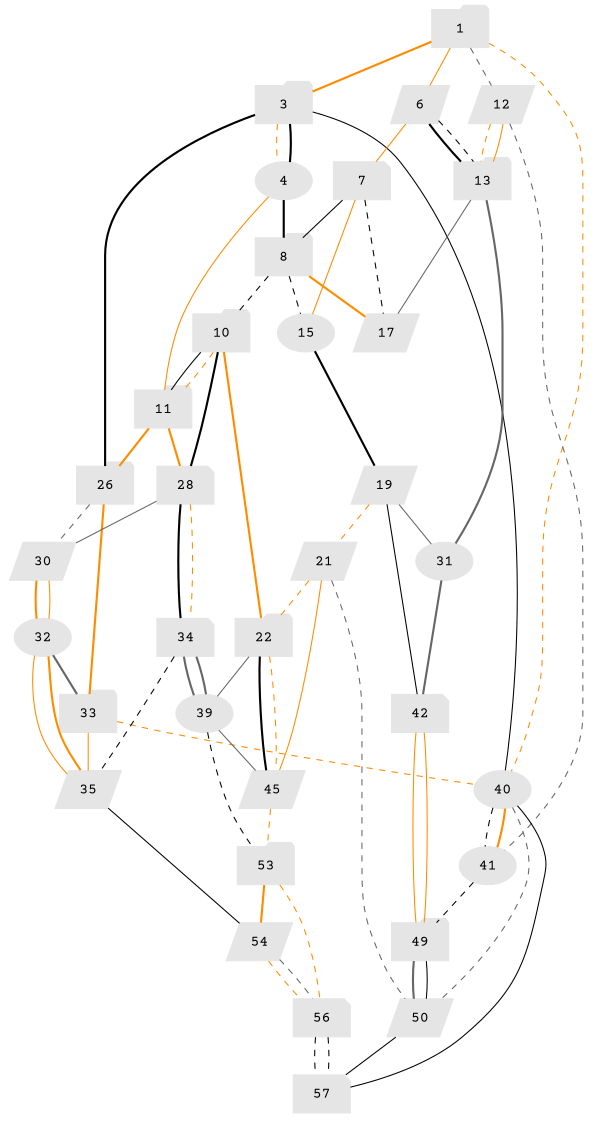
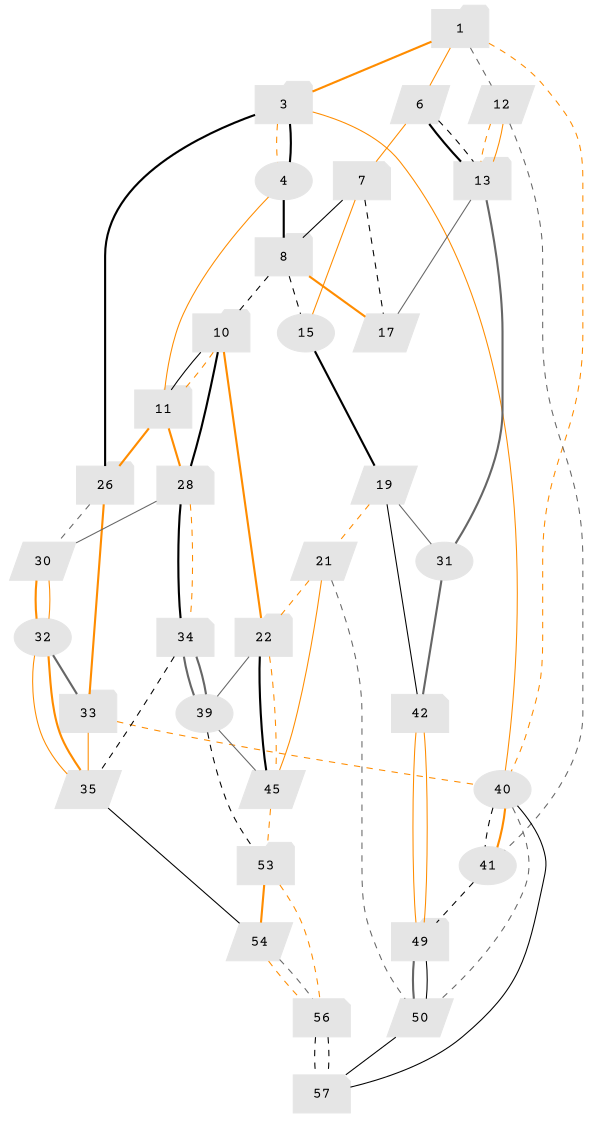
  graph {
    fontname="Courier Prime"
    node [color=gray90 fontname="Courier Prime" shape=folder style=filled]
    edge [color=darkorange fontname="Courier Prime" style=dashed]
    1 [super="+2"]
    3
    6 [shape=parallelogram]
    12 [shape=parallelogram super="+36"]
    40 [shape=ellipse super="+44"]
    4 [shape=ellipse super="+5"]
    26 [super="+27"]
    7 [shape=note super="+14"]
    13 [super="+16"]
    41 [shape=ellipse]
    50 [shape=parallelogram super="+58"]
    57 [shape=note super="+60"]
    8 [super="+9"]
    11 [super="+25"]
    30 [shape=parallelogram]
    33 [super="+43"]
    15 [shape=ellipse super="+18"]
    17 [shape=parallelogram]
    10 [super="+24"]
    28 [shape=note super="+29"]
    31 [shape=ellipse super="+38"]
    19 [shape=parallelogram super="+20"]
    22 [super="+23"]
    45 [shape=parallelogram super="+48"]
    39 [shape=ellipse super="+46"]
    34 [shape=note]
    49 [super="+52"]
    42 [shape=note]
    21 [shape=parallelogram super="+47"]
    53 [super="+55"]
    32 [shape=ellipse]
    35 [shape=parallelogram super="+51"]
    54 [shape=parallelogram]
    56 [shape=note super="+59"]
    1 -- 3 [style=bold]
    1 -- 6 [style=solid]
    1 -- 12 [color=gray40]
    1 -- 40
-   3 -- 40 [color=black style=solid]
+   3 -- 40 [style=solid]
    3 -- 4
    3 -- 4 [color=black style=bold]
    3 -- 26 [color=black style=bold]
    6 -- 7 [style=solid]
    6 -- 13 [color=black style=bold]
    6 -- 13 [color=black]
    12 -- 13
    12 -- 13 [style=solid]
    12 -- 41 [color=gray40]
    40 -- 41 [color=black]
    40 -- 41 [style=bold]
    40 -- 50 [color=gray40]
    40 -- 57 [color=black style=solid]
    4 -- 8 [color=black style=bold]
    4 -- 11 [style=solid]
    26 -- 30 [color=gray40]
    26 -- 33 [style=bold]
    7 -- 8 [color=black style=solid]
    7 -- 15 [style=solid]
    7 -- 17 [color=black]
    13 -- 17 [color=gray40 style=solid]
    13 -- 31 [color=gray40 style=bold]
    41 -- 49 [color=black]
    50 -- 57 [color=black style=solid]
    8 -- 15 [color=black]
    8 -- 17 [style=bold]
    8 -- 10 [color=black]
    11 -- 26 [style=bold]
    11 -- 28 [style=bold]
    30 -- 32 [style=bold]
    30 -- 32 [style=solid]
    33 -- 40
    33 -- 35 [style=solid]
    15 -- 19 [color=black style=bold]
    10 -- 11 [color=black style=solid]
    10 -- 11
    10 -- 28 [color=black style=bold]
    10 -- 22 [style=bold]
    28 -- 30 [color=gray40 style=solid]
    28 -- 34 [color=black style=bold]
    28 -- 34
    31 -- 42 [color=gray40 style=bold]
    19 -- 31 [color=gray40 style=solid]
    19 -- 42 [color=black style=solid]
    19 -- 21
    22 -- 45 [color=black style=bold]
    22 -- 45
    22 -- 39 [color=gray40 style=solid]
    45 -- 53
    39 -- 45 [color=gray40 style=solid]
    39 -- 53 [color=black]
    34 -- 39 [color=gray40 style=bold]
    34 -- 39 [color=gray40 style=bold]
    34 -- 35 [color=black]
    49 -- 50 [color=gray40 style=bold]
    49 -- 50 [color=black style=solid]
    42 -- 49 [style=solid]
    42 -- 49 [style=solid]
    21 -- 50 [color=gray40]
    21 -- 22
    21 -- 45 [style=solid]
    53 -- 54 [style=bold]
    53 -- 56
    32 -- 33 [color=gray40 style=bold]
    32 -- 35 [style=solid]
    32 -- 35 [style=bold]
    35 -- 54 [color=black style=solid]
    54 -- 56
    54 -- 56 [color=gray40]
    56 -- 57 [color=black weight=2]
    56 -- 57 [color=black]
  }
